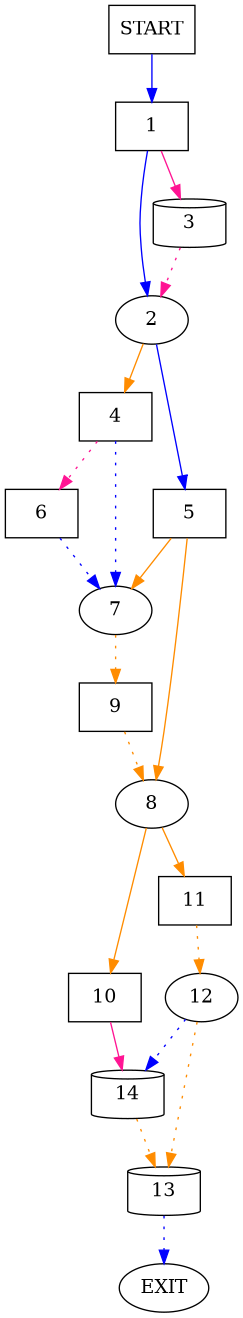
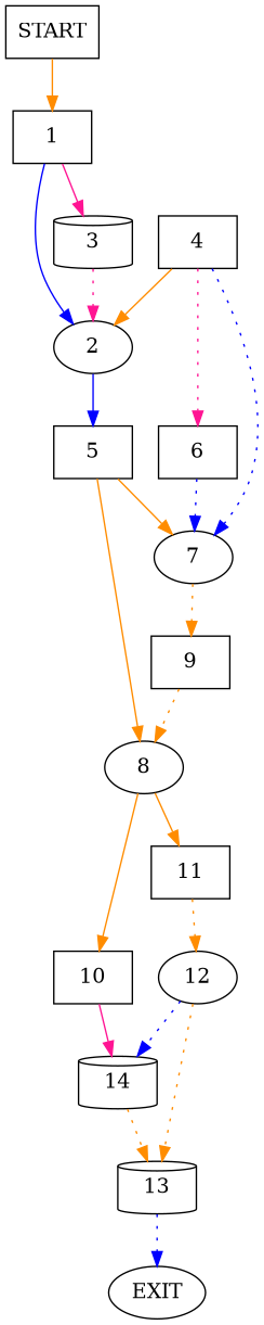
  digraph {
    node [shape=box]
    edge [color=darkorange style=dotted]
    n1 [label=START]
    1
    2 [shape=ellipse]
    3 [shape=cylinder]
    n5 [label=EXIT shape=ellipse]
    4
    5
    6
    7 [shape=ellipse]
    8 [shape=ellipse]
    9
    10
    11
    14 [shape=cylinder]
    12 [shape=ellipse]
    13 [shape=cylinder]
-   n1 -> 1 [color=blue style=solid]
+   n1 -> 1 [style=solid]
    1 -> 2 [color=blue style=solid]
    1 -> 3 [color=deeppink style=solid]
-   2 -> 4 [style=solid]
+   4 -> 2 [style=solid]
    2 -> 5 [color=blue style=solid]
    3 -> 2 [color=deeppink]
    4 -> 6 [color=deeppink]
    4 -> 7 [color=blue]
    5 -> 7 [style=solid]
    5 -> 8 [style=solid]
    6 -> 7 [color=blue]
    7 -> 9
    8 -> 10 [style=solid]
    8 -> 11 [style=solid]
    9 -> 8
    10 -> 14 [color=deeppink style=solid]
    11 -> 12
    14 -> 13
    12 -> 14 [color=blue]
    12 -> 13
    13 -> n5 [color=blue]
  }
